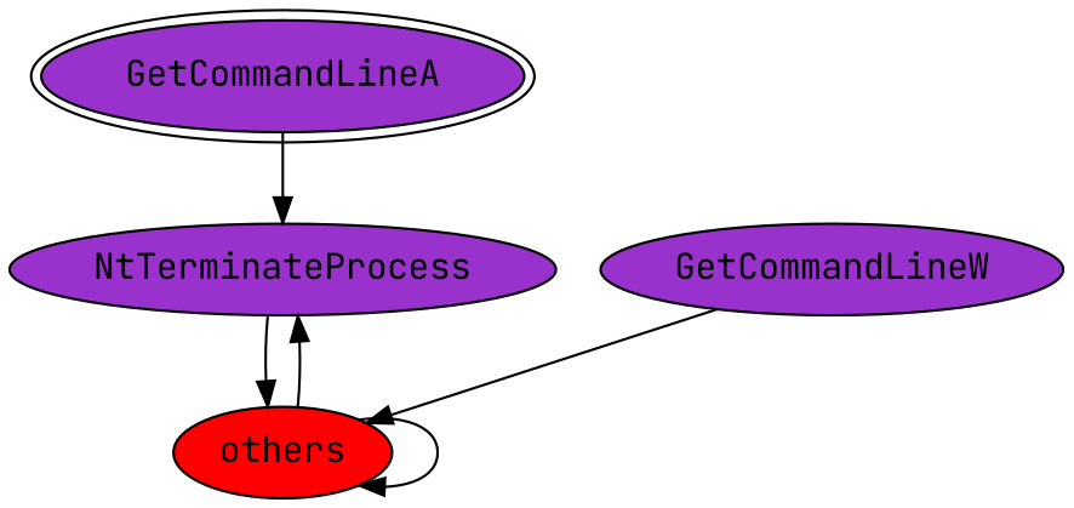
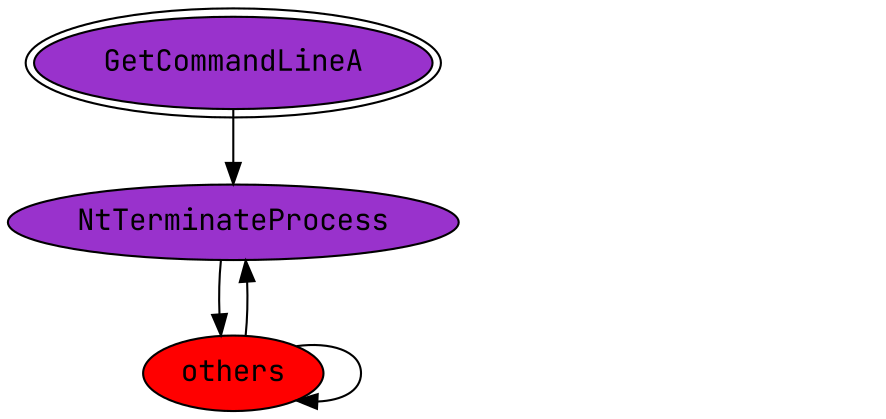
  digraph {
    fontname="JetBrains Mono"
    node [fillcolor=darkorchid fontname="JetBrains Mono" style=filled]
    edge [fontname="JetBrains Mono"]
    n1 [label=GetCommandLineA peripheries=2]
    n2 [label=NtTerminateProcess]
-   n3 [label=GetCommandLineW]
    n4 [fillcolor=red label=others]
    n1 -> n2
    n2 -> n4
-   n3 -> n4
    n4 -> n2
    n4 -> n4
  }
